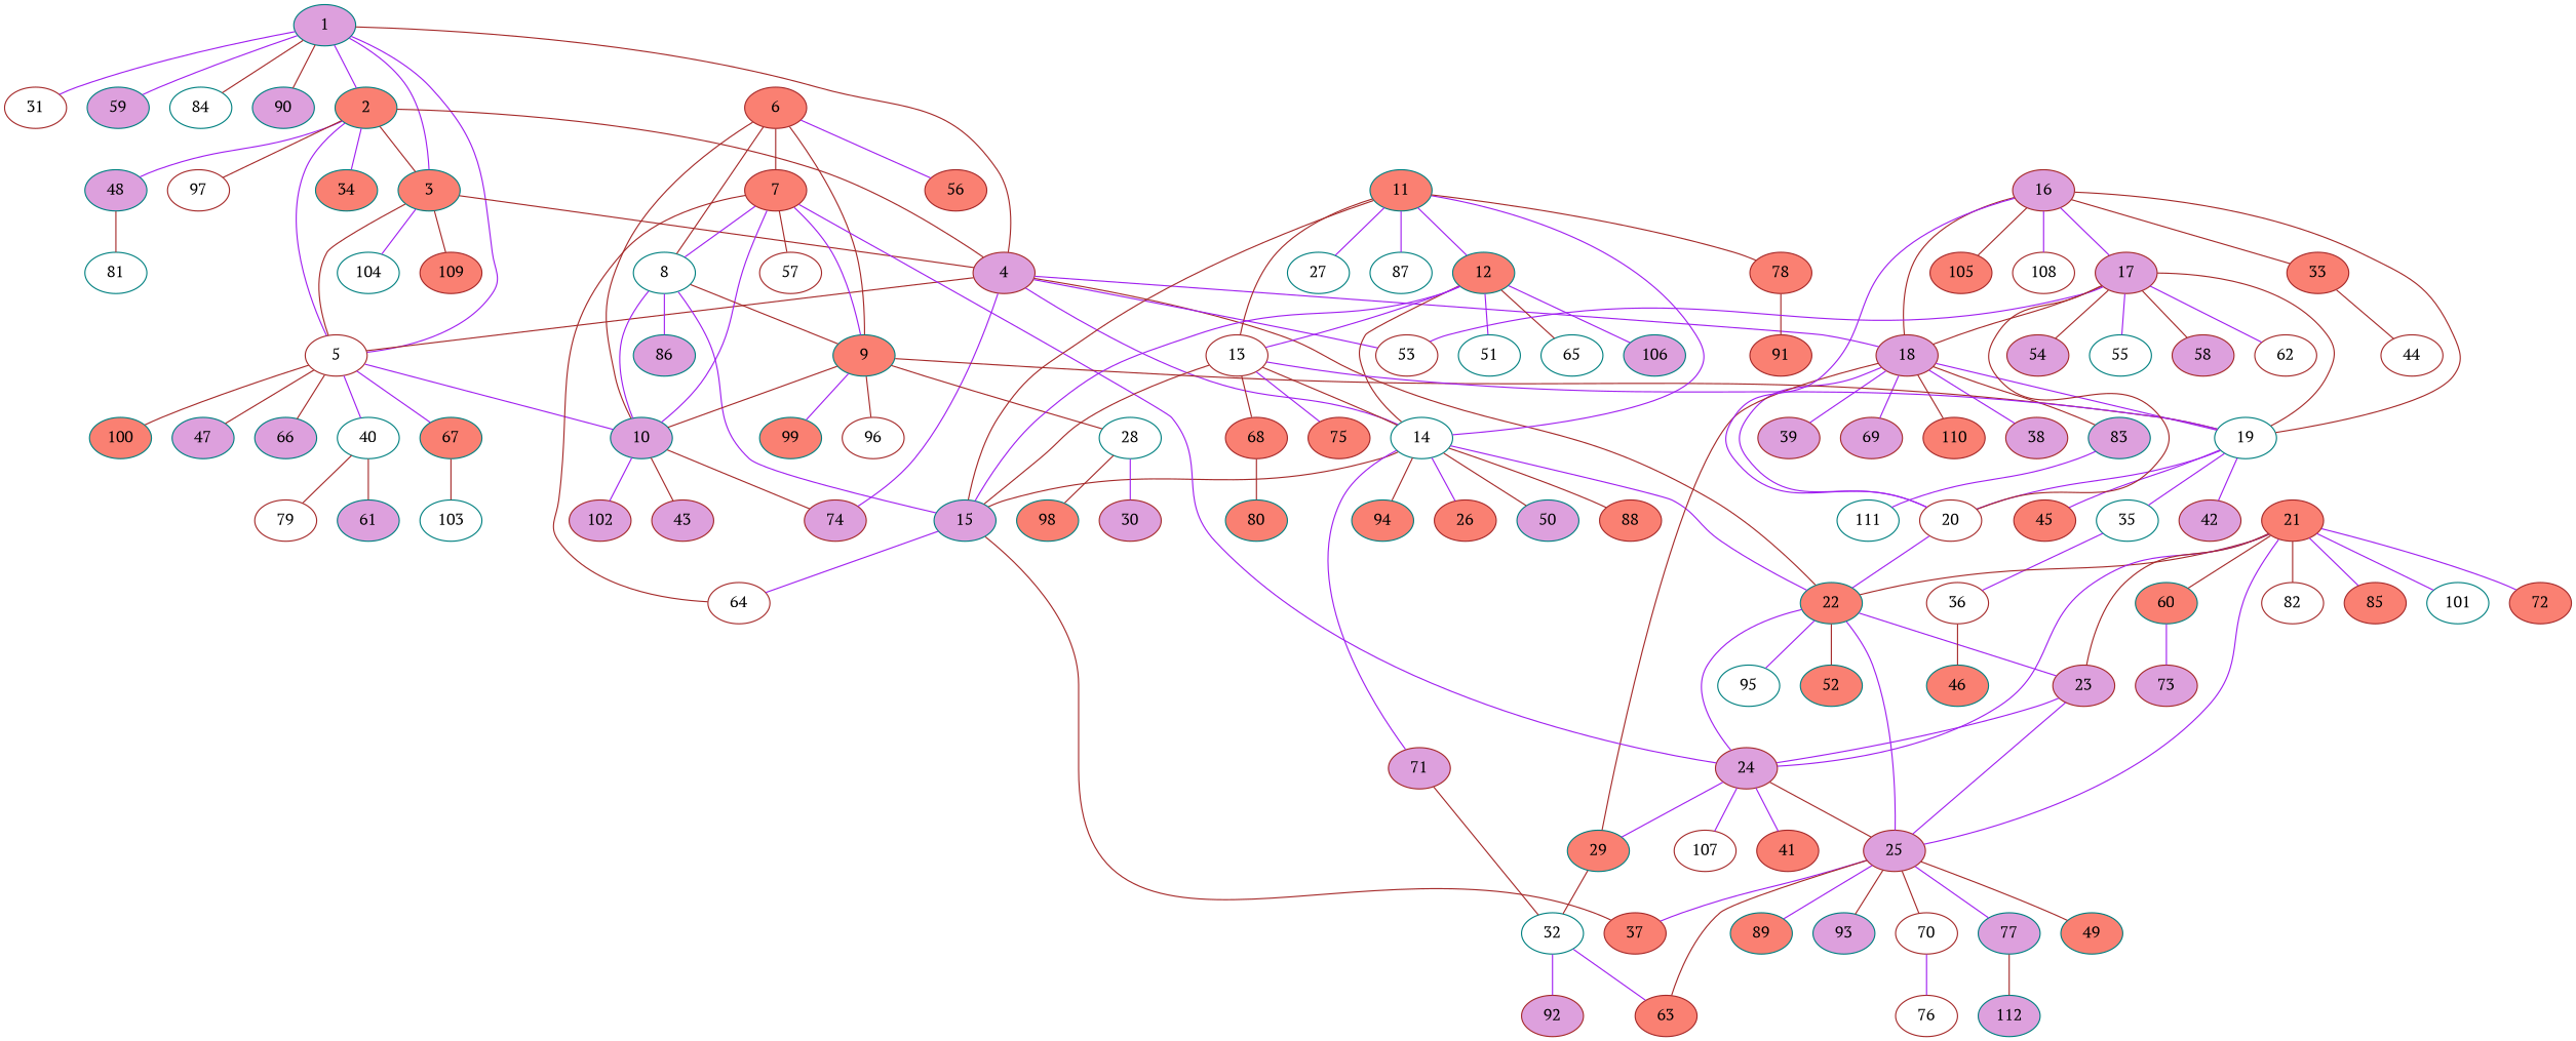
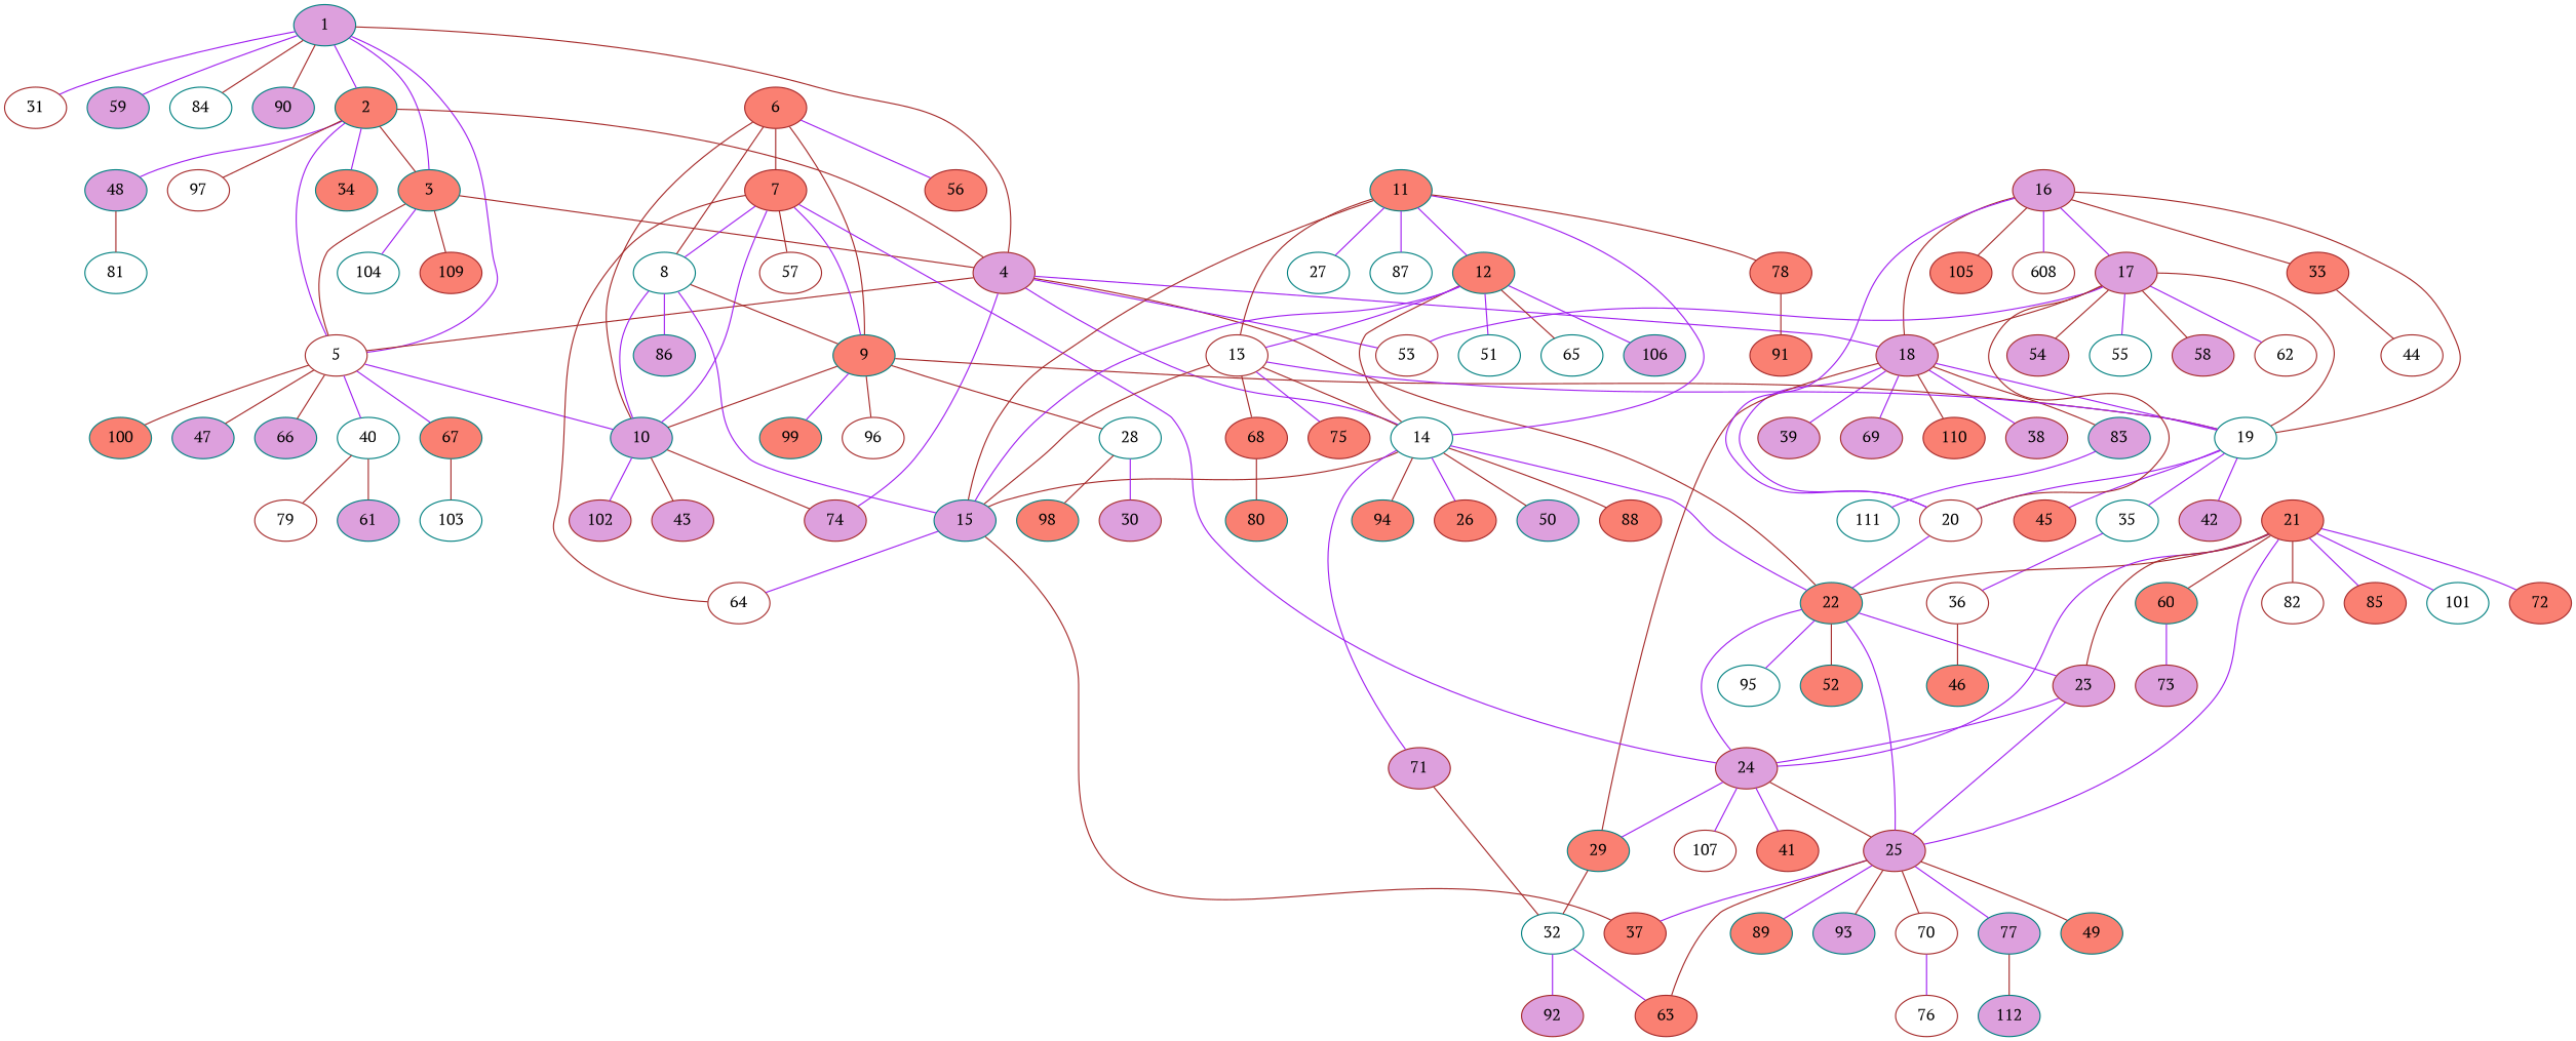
  graph {
    fontname="PT Serif"
    node [color=brown fillcolor=salmon fontname="PT Serif" style=filled]
    edge [color=purple fontname="PT Serif"]
    1 [color=teal fillcolor=plum]
    2 [color=teal]
    3 [color=teal]
    4 [fillcolor=plum]
    5 [fillcolor=white]
    31 [fillcolor=white]
    59 [color=teal fillcolor=plum]
    84 [color=teal fillcolor=white]
    90 [color=teal fillcolor=plum]
    34 [color=teal]
    48 [color=teal fillcolor=plum]
    97 [fillcolor=white]
    104 [color=teal fillcolor=white]
    109
    14 [color=teal fillcolor=white]
    18 [fillcolor=plum]
    22 [color=teal]
    53 [fillcolor=white]
    74 [fillcolor=plum]
    10 [color=teal fillcolor=plum]
    40 [color=teal fillcolor=white]
    47 [color=teal fillcolor=plum]
    66 [color=teal fillcolor=plum]
    67 [color=teal]
    100 [color=teal]
    81 [color=teal fillcolor=white]
    15 [color=teal fillcolor=plum]
    26
    50 [color=teal fillcolor=plum]
    71 [fillcolor=plum]
    88
    94 [color=teal]
    19 [color=teal fillcolor=white]
    20 [fillcolor=white]
    29 [color=teal]
    38 [fillcolor=plum]
    39 [fillcolor=plum]
    69 [fillcolor=plum]
    83 [color=teal fillcolor=plum]
    110
    24 [fillcolor=plum]
    23 [fillcolor=plum]
    25 [fillcolor=plum]
    52 [color=teal]
    95 [color=teal fillcolor=white]
    43 [fillcolor=plum]
    102 [fillcolor=plum]
    61 [color=teal fillcolor=plum]
    79 [fillcolor=white]
    103 [color=teal fillcolor=white]
    6
    7
    8 [color=teal fillcolor=white]
    9 [color=teal]
    56
    57 [fillcolor=white]
    64 [fillcolor=white]
    86 [color=teal fillcolor=plum]
    28 [color=teal fillcolor=white]
    96 [fillcolor=white]
    99 [color=teal]
    41
    107 [fillcolor=white]
    37
    35 [color=teal fillcolor=white]
    42 [fillcolor=plum]
    45
    30 [fillcolor=plum]
    98 [color=teal]
    11 [color=teal]
    12 [color=teal]
    13 [fillcolor=white]
    27 [color=teal fillcolor=white]
    78
    87 [color=teal fillcolor=white]
    51 [color=teal fillcolor=white]
    65 [color=teal fillcolor=white]
    106 [color=teal fillcolor=plum]
    68
    75
    91
    80 [color=teal]
    32 [color=teal fillcolor=white]
    63
    92 [fillcolor=plum]
    16 [fillcolor=plum]
    17 [fillcolor=plum]
    33
    105
-   108 [fillcolor=white]
+   108 [fillcolor=white label=608]
    54 [fillcolor=plum]
    55 [color=teal fillcolor=white]
    58 [fillcolor=plum]
    62 [fillcolor=white]
    44 [fillcolor=white]
    111 [color=teal fillcolor=white]
    36 [fillcolor=white]
    21
    60 [color=teal]
    72
    82 [fillcolor=white]
    85
    101 [color=teal fillcolor=white]
    49 [color=teal]
    70 [fillcolor=white]
    77 [color=teal fillcolor=plum]
    89 [color=teal]
    93 [color=teal fillcolor=plum]
    73 [fillcolor=plum]
    76 [fillcolor=white]
    112 [color=teal fillcolor=plum]
    46 [color=teal]
    1 -- 2
    1 -- 3
    1 -- 4 [color=brown]
    1 -- 5
    1 -- 31
    1 -- 59
    1 -- 84 [color=brown]
    1 -- 90 [color=brown]
    2 -- 3 [color=brown]
    2 -- 4 [color=brown]
    2 -- 5
    2 -- 34
    2 -- 48
    2 -- 97 [color=brown]
    3 -- 4 [color=brown]
    3 -- 5 [color=brown]
    3 -- 104
    3 -- 109 [color=brown]
    4 -- 5 [color=brown]
    4 -- 14
    4 -- 18
    4 -- 22 [color=brown]
    4 -- 53
    4 -- 74
    5 -- 10
    5 -- 40
    5 -- 47 [color=brown]
    5 -- 66 [color=brown]
    5 -- 67
    5 -- 100 [color=brown]
    48 -- 81 [color=brown]
    14 -- 22
    14 -- 15 [color=brown]
    14 -- 26
    14 -- 50 [color=brown]
    14 -- 71
    14 -- 88 [color=brown]
    14 -- 94 [color=brown]
    18 -- 19
    18 -- 20
    18 -- 29 [color=brown]
    18 -- 38
    18 -- 39
    18 -- 69
    18 -- 83 [color=brown]
    18 -- 110 [color=brown]
    22 -- 24
    22 -- 23
    22 -- 25
    22 -- 52 [color=brown]
    22 -- 95
    10 -- 74 [color=brown]
    10 -- 43 [color=brown]
    10 -- 102
    40 -- 61 [color=brown]
    40 -- 79 [color=brown]
    67 -- 103 [color=brown]
    15 -- 64
    15 -- 37 [color=brown]
    71 -- 32 [color=brown]
    19 -- 20
    19 -- 35
    19 -- 42
    19 -- 45
    20 -- 22
    29 -- 32 [color=brown]
    83 -- 111
    24 -- 29
    24 -- 25 [color=brown]
    24 -- 41
    24 -- 107
    23 -- 24
    23 -- 25
    25 -- 37
    25 -- 63 [color=brown]
    25 -- 49 [color=brown]
    25 -- 70 [color=brown]
    25 -- 77
    25 -- 89
    25 -- 93 [color=brown]
    6 -- 10 [color=brown]
    6 -- 7 [color=brown]
    6 -- 8 [color=brown]
    6 -- 9 [color=brown]
    6 -- 56
    7 -- 10
    7 -- 24
    7 -- 8
    7 -- 9
    7 -- 57 [color=brown]
    7 -- 64 [color=brown]
    8 -- 10
    8 -- 15
    8 -- 9 [color=brown]
    8 -- 86
    9 -- 10 [color=brown]
    9 -- 19 [color=brown]
    9 -- 28 [color=brown]
    9 -- 96 [color=brown]
    9 -- 99
    28 -- 30
    28 -- 98 [color=brown]
    35 -- 36
    11 -- 14
    11 -- 15 [color=brown]
    11 -- 12
    11 -- 13 [color=brown]
    11 -- 27
    11 -- 78 [color=brown]
    11 -- 87
    12 -- 14 [color=brown]
    12 -- 15
    12 -- 13
    12 -- 51
    12 -- 65 [color=brown]
    12 -- 106
    13 -- 14 [color=brown]
    13 -- 15 [color=brown]
    13 -- 19
    13 -- 68 [color=brown]
    13 -- 75
    78 -- 91 [color=brown]
    68 -- 80 [color=brown]
    32 -- 63
    32 -- 92
    16 -- 18 [color=brown]
    16 -- 19 [color=brown]
    16 -- 20
    16 -- 17
    16 -- 33 [color=brown]
    16 -- 105 [color=brown]
    16 -- 108
    17 -- 18 [color=brown]
    17 -- 53
    17 -- 19 [color=brown]
    17 -- 20 [color=brown]
    17 -- 54 [color=brown]
    17 -- 55
    17 -- 58 [color=brown]
    17 -- 62
    33 -- 44 [color=brown]
    36 -- 46 [color=brown]
    21 -- 22 [color=brown]
    21 -- 24
    21 -- 23 [color=brown]
    21 -- 25
    21 -- 60 [color=brown]
    21 -- 72
    21 -- 82 [color=brown]
    21 -- 85
    21 -- 101
    60 -- 73
    70 -- 76
    77 -- 112 [color=brown]
  }
